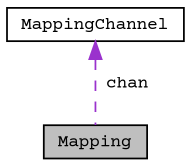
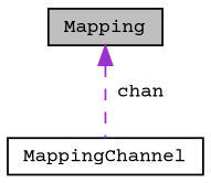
  digraph {
    fontname="Courier Prime"
    node [color=black fontname="Courier Prime" fontsize=10 shape=record style=filled]
    n1 [fillcolor=grey75 fontcolor=black height=0.2 label=Mapping width=0.4]
    n2 [fillcolor=white height=0.2 label=MappingChannel width=0.4]
-   n2 -> n1 [color=darkorchid3 dir=back fontname="Courier Prime" fontsize=10 label=" chan" labelfontname=Helvetica labelfontsize=10 style=dashed]
+   n1 -> n2 [color=darkorchid3 dir=back fontname="Courier Prime" fontsize=10 label=" chan" labelfontname=Helvetica labelfontsize=10 style=dashed]
  }
